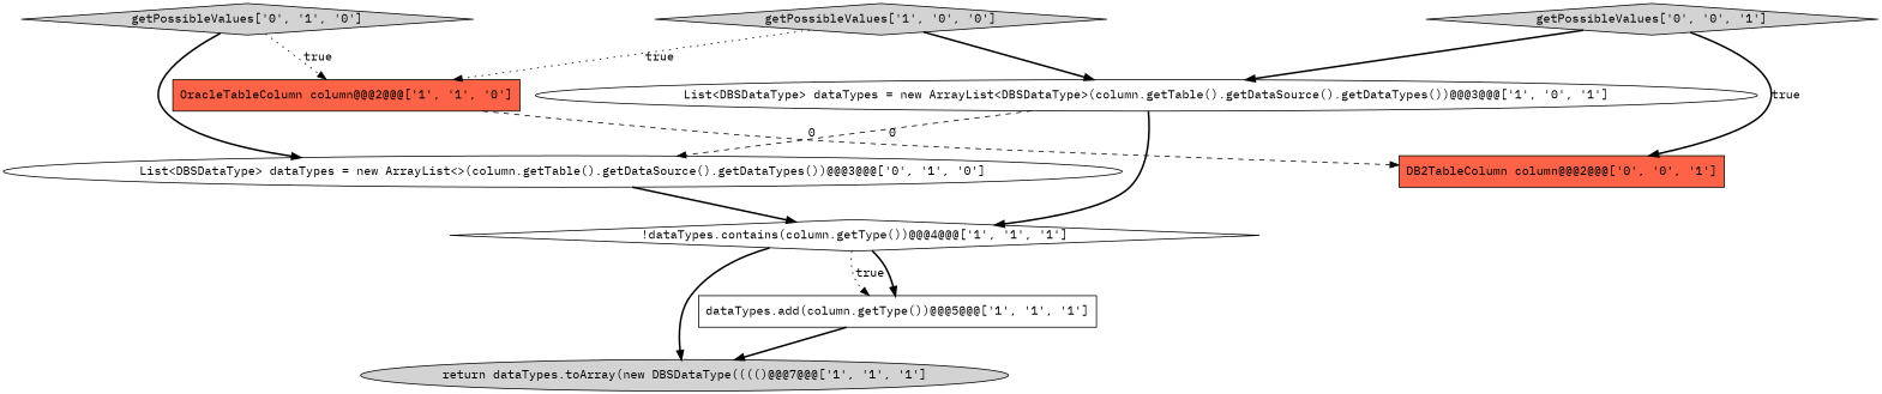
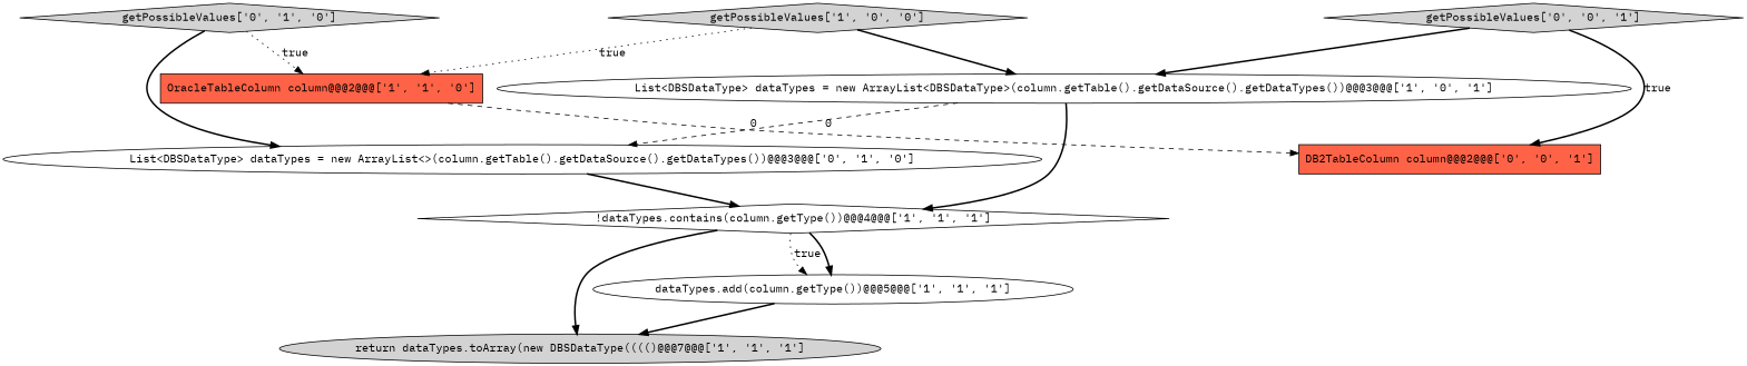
  digraph {
    fontname="IBM Plex Mono"
    node [fillcolor=white fontname="IBM Plex Mono" shape=ellipse style=filled]
    edge [fontname="IBM Plex Mono" style=bold]
    n1 [fillcolor=tomato label="DB2TableColumn column@@@2@@@['0', '0', '1']" shape=box]
    n2 [label="List<DBSDataType> dataTypes = new ArrayList<DBSDataType>(column.getTable().getDataSource().getDataTypes())@@@3@@@['1', '0', '1']"]
    n3 [label="!dataTypes.contains(column.getType())@@@4@@@['1', '1', '1']" shape=diamond]
    n4 [label="List<DBSDataType> dataTypes = new ArrayList<>(column.getTable().getDataSource().getDataTypes())@@@3@@@['0', '1', '0']"]
-   n5 [label="dataTypes.add(column.getType())@@@5@@@['1', '1', '1']" shape=box]
+   n5 [label="dataTypes.add(column.getType())@@@5@@@['1', '1', '1']"]
    n6 [fillcolor=lightgray label="return dataTypes.toArray(new DBSDataType(((()@@@7@@@['1', '1', '1']"]
    n7 [fillcolor=lightgray label="getPossibleValues['0', '1', '0']" shape=diamond]
    n8 [fillcolor=tomato label="OracleTableColumn column@@@2@@@['1', '1', '0']" shape=box]
    n9 [fillcolor=lightgray label="getPossibleValues['0', '0', '1']" shape=diamond]
    n10 [fillcolor=lightgray label="getPossibleValues['1', '0', '0']" shape=diamond]
    n2 -> n3
    n2 -> n4 [label=0 style=dashed]
    n3 -> n5 [label=true style=dotted]
    n3 -> n5
    n3 -> n6
    n4 -> n3
    n5 -> n6
    n7 -> n4
    n7 -> n8 [label=true style=dotted]
    n8 -> n1 [label=0 style=dashed]
    n9 -> n1 [label=true]
    n9 -> n2
    n10 -> n2
    n10 -> n8 [label=true style=dotted]
  }
